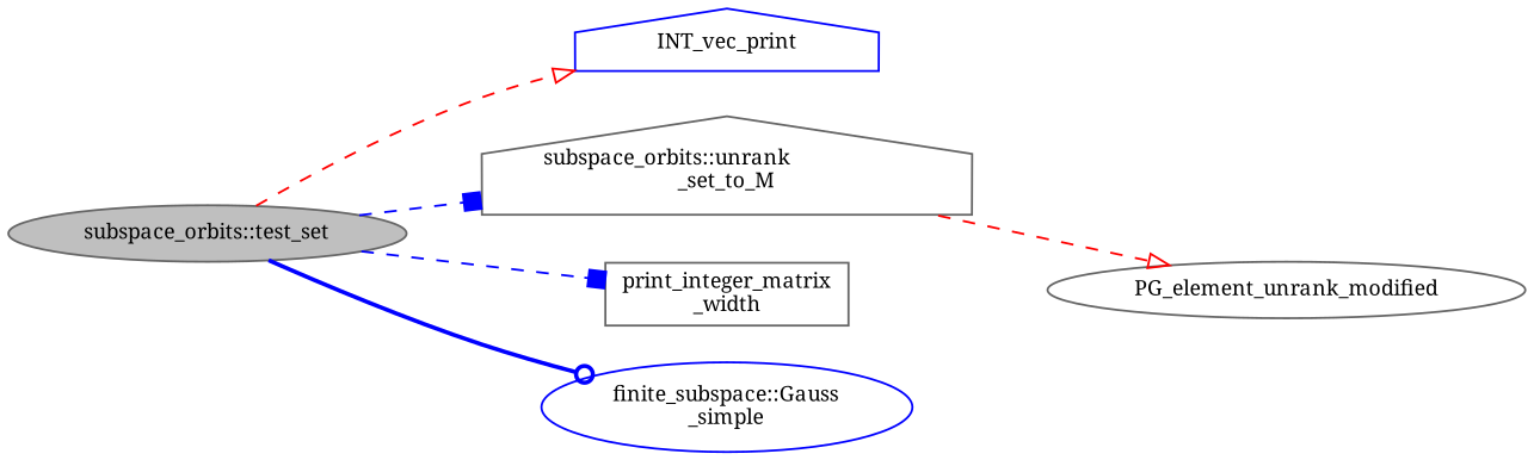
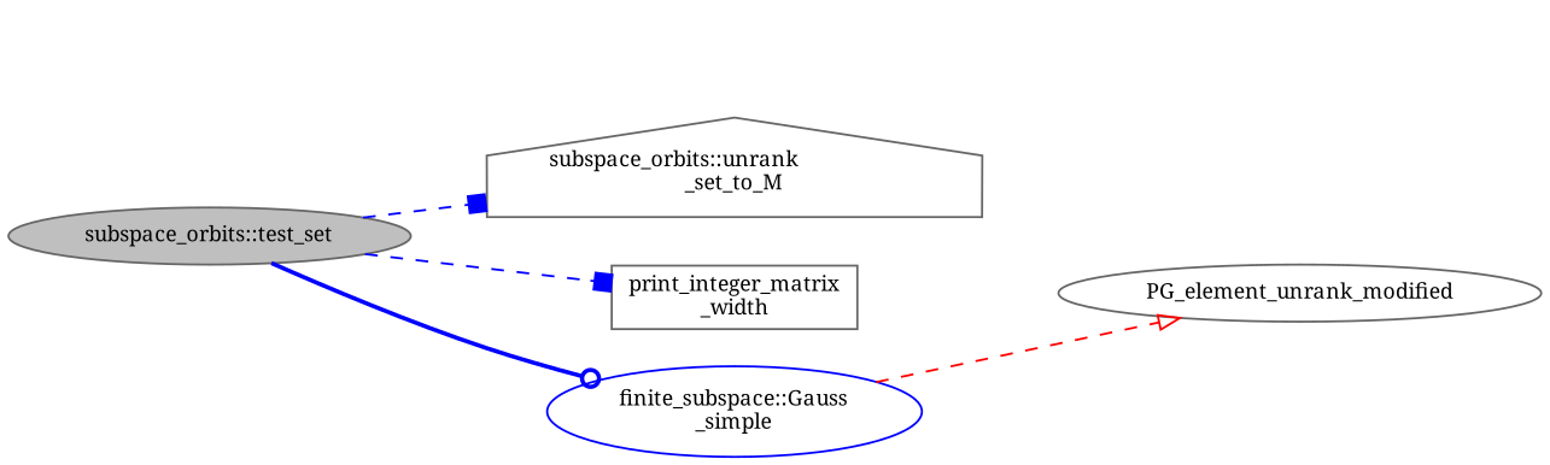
  digraph {
    fontname="Noto Serif"
    rankdir=LR
    node [color=gray40 fillcolor=white fontname="Noto Serif" fontsize=10 shape=ellipse style=filled]
    edge [arrowhead=onormal color=blue fontname="Noto Serif" fontsize=10 labelfontname=Helvetica labelfontsize=10 style=dashed]
    n1 [fillcolor=grey75 fontcolor=black height=0.2 label="subspace_orbits::test_set" width=0.4]
-   n2 [color=blue height=0.2 label=INT_vec_print shape=house width=0.4]
    n3 [height=0.2 label="subspace_orbits::unrank\l_set_to_M" shape=house width=0.4]
    n4 [height=0.2 label="print_integer_matrix\l_width" shape=box width=0.4]
    n5 [color=blue height=0.2 label="finite_subspace::Gauss\l_simple" width=0.4]
    n6 [height=0.2 label=PG_element_unrank_modified width=0.4]
-   n1 -> n2 [color=red]
    n1 -> n3 [arrowhead=box]
    n1 -> n4 [arrowhead=box]
    n1 -> n5 [arrowhead=odot style=bold]
-   n3 -> n6 [color=red]
+   n5 -> n6 [color=red]
  }
